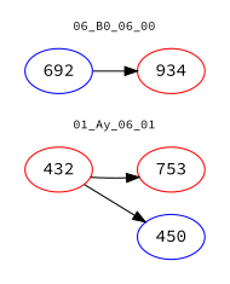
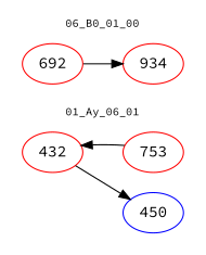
  digraph {
    fontname="Source Code Pro"
    rankdir=LR
    node [color=red fontname="Source Code Pro"]
    edge [color=black fontname="Source Code Pro"]
    n1 [label=432]
    n2 [color=blue label=450]
    n3 [label=753]
-   n4 [color=blue label=692]
+   n4 [label=692]
    n5 [label=934]
    subgraph cluster_1 {
      color=white
      fontsize=10
      label="01_Ay_06_01"
      n1
      n2
      n3
    }
    subgraph cluster_2 {
      color=white
      fontsize=10
-     label="06_B0_06_00"
+     label="06_B0_01_00"
      n4
      n5
    }
    n1 -> n2
-   n1 -> n3
+   n3 -> n1
    n4 -> n5
  }
